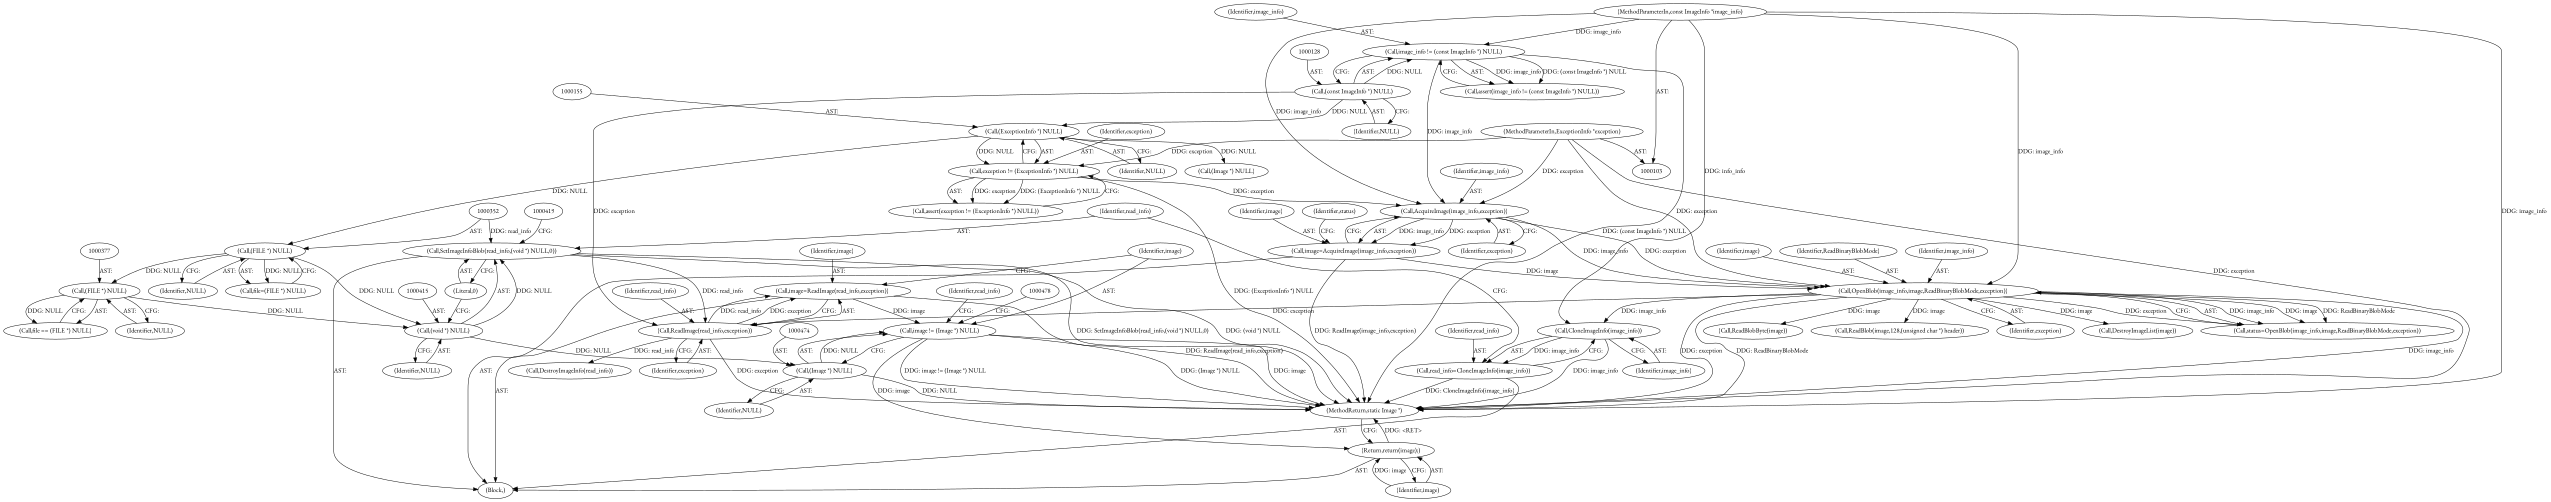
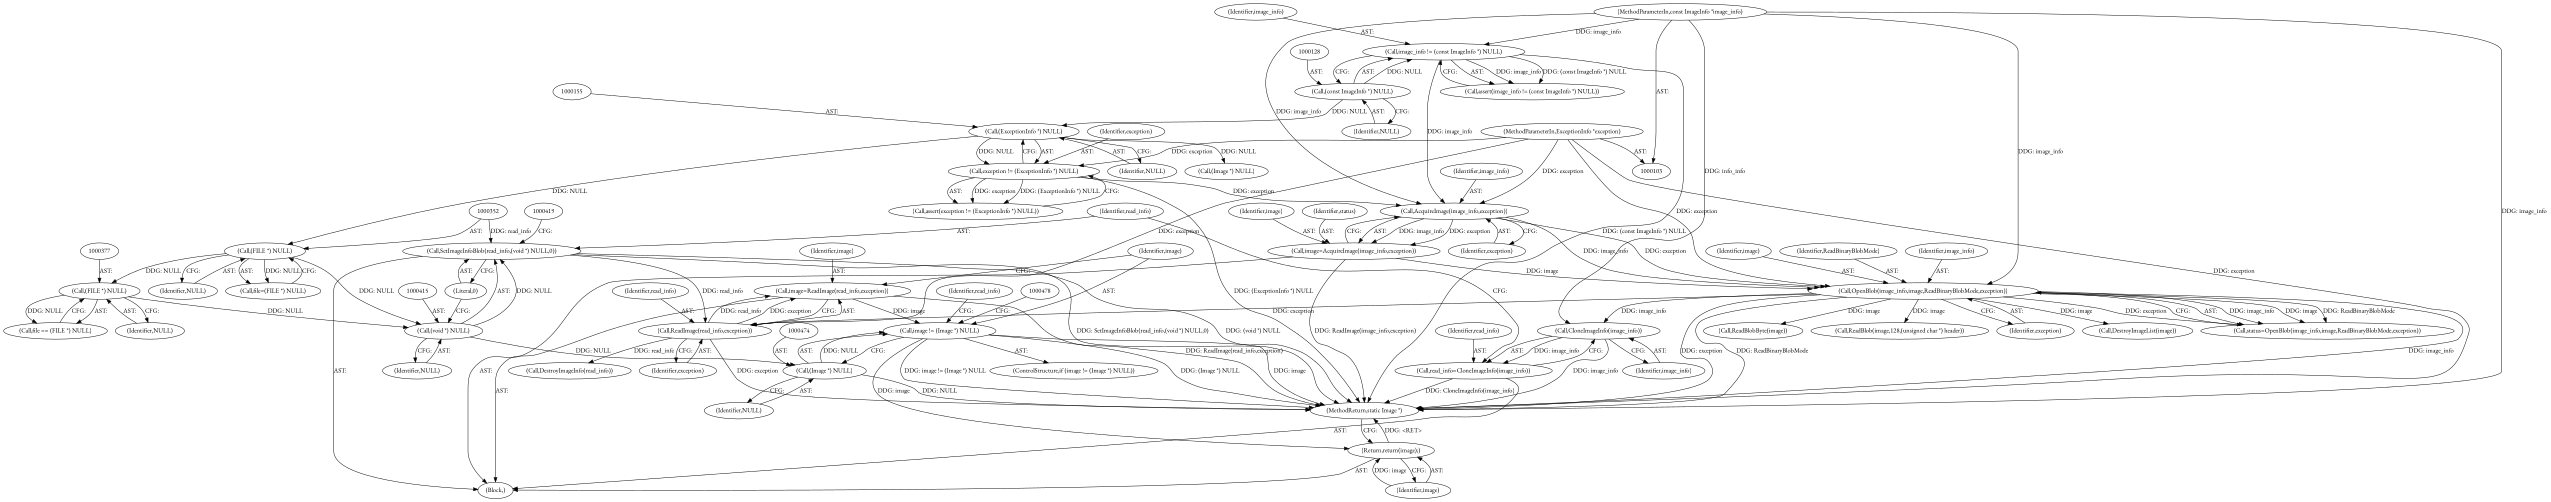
  digraph {
    fontname="EB Garamond"
    node [fontname="EB Garamond"]
    edge [fontname="EB Garamond"]
    n1 [label="(Call,image != (Image *) NULL)"]
    n2 [label="(Call,(Image *) NULL)"]
    n3 [label="(Return,return(image);)"]
    n4 [label="(MethodReturn,static Image *)"]
+   n5 [label="(ControlStructure,if (image != (Image *) NULL))"]
    n6 [label="(Identifier,NULL)"]
    n7 [label="(Block,)"]
    n8 [label="(Identifier,image)"]
    n9 [label="(Call,image=ReadImage(read_info,exception))"]
    n10 [label="(Call,ReadImage(read_info,exception))"]
    n11 [label="(Call,DestroyImageInfo(read_info))"]
    n12 [label="(Identifier,exception)"]
    n13 [label="(Call,SetImageInfoBlob(read_info,(void *) NULL,0))"]
    n14 [label="(Literal,0)"]
    n15 [label="(Call,(void *) NULL)"]
    n16 [label="(Call,read_info=CloneImageInfo(image_info))"]
    n17 [label="(Call,CloneImageInfo(image_info))"]
    n18 [label="(Identifier,image_info)"]
    n19 [label="(Call,OpenBlob(image_info,image,ReadBinaryBlobMode,exception))"]
    n20 [label="(Call,ReadBlob(image,128,(unsigned char *) header))"]
    n21 [label="(Identifier,exception)"]
    n22 [label="(Call,DestroyImageList(image))"]
    n23 [label="(Call,status=OpenBlob(image_info,image,ReadBinaryBlobMode,exception))"]
    n24 [label="(Call,ReadBlobByte(image))"]
    n25 [label="(Call,AcquireImage(image_info,exception))"]
    n26 [label="(Call,image=AcquireImage(image_info,exception))"]
    n27 [label="(Identifier,exception)"]
    n28 [label="(Call,image_info != (const ImageInfo *) NULL)"]
    n29 [label="(Call,(const ImageInfo *) NULL)"]
    n30 [label="(Call,assert(image_info != (const ImageInfo *) NULL))"]
    n31 [label="(Call,(ExceptionInfo *) NULL)"]
    n32 [label="(Identifier,NULL)"]
    n33 [label="(MethodParameterIn,const ImageInfo *image_info)"]
    1000103
    n35 [label="(Call,exception != (ExceptionInfo *) NULL)"]
    n36 [label="(Call,(FILE *) NULL)"]
    n37 [label="(Identifier,NULL)"]
    n38 [label="(Call,(Image *) NULL)"]
    n39 [label="(Call,assert(exception != (ExceptionInfo *) NULL))"]
    n40 [label="(MethodParameterIn,ExceptionInfo *exception)"]
    n41 [label="(Call,(FILE *) NULL)"]
    n42 [label="(Call,file=(FILE *) NULL)"]
    n43 [label="(Identifier,NULL)"]
    n44 [label="(Identifier,NULL)"]
    n45 [label="(Call,file == (FILE *) NULL)"]
    n46 [label="(Identifier,NULL)"]
    n47 [label="(Identifier,image_info)"]
    n48 [label="(Identifier,status)"]
    n49 [label="(Identifier,image)"]
    n50 [label="(Identifier,image)"]
    n51 [label="(Identifier,read_info)"]
    n52 [label="(Identifier,read_info)"]
    n53 [label="(Identifier,image)"]
    n54 [label="(Identifier,read_info)"]
    n55 [label="(Identifier,ReadBinaryBlobMode)"]
    n56 [label="(Identifier,read_info)"]
    n57 [label="(Identifier,exception)"]
    n58 [label="(Identifier,image_info)"]
    n59 [label="(Identifier,image_info)"]
    n60 [label="(Identifier,image)"]
    1000478
    1000419
    1000128
    1000155
    1000415
    1000352
    1000377
    1000474
    n1 -> n2 [label="CFG: "]
    n1 -> n3 [label="DDG: image"]
    n1 -> n4 [label="DDG: image"]
    n1 -> n4 [label="DDG: (Image *) NULL"]
    n1 -> n4 [label="DDG: image != (Image *) NULL"]
+   n1 -> n5 [label="AST: "]
    n2 -> n1 [label="AST: "]
    n2 -> n1 [label="DDG: NULL"]
    n2 -> n4 [label="DDG: NULL"]
    n2 -> n6 [label="CFG: "]
    n3 -> n4 [label="DDG: <RET>"]
    n3 -> n7 [label="AST: "]
    n3 -> n8 [label="CFG: "]
    n4 -> n3 [label="CFG: "]
    n6 -> n2 [label="AST: "]
    n8 -> n3 [label="AST: "]
    n8 -> n3 [label="DDG: image"]
    n9 -> n1 [label="DDG: image"]
    n9 -> n4 [label="DDG: ReadImage(read_info,exception)"]
    n9 -> n7 [label="AST: "]
    n9 -> n10 [label="CFG: "]
    n10 -> n4 [label="DDG: exception"]
    n10 -> n9 [label="AST: "]
    n10 -> n9 [label="DDG: read_info"]
    n10 -> n9 [label="DDG: exception"]
    n10 -> n11 [label="DDG: read_info"]
    n10 -> n12 [label="CFG: "]
    n12 -> n10 [label="AST: "]
    n13 -> n4 [label="DDG: SetImageInfoBlob(read_info,(void *) NULL,0)"]
    n13 -> n4 [label="DDG: (void *) NULL"]
    n13 -> n7 [label="AST: "]
    n13 -> n10 [label="DDG: read_info"]
    n13 -> n14 [label="CFG: "]
    n14 -> n13 [label="AST: "]
    n14 -> n15 [label="CFG: "]
    n15 -> n2 [label="DDG: NULL"]
    n15 -> n13 [label="AST: "]
    n15 -> n13 [label="DDG: NULL"]
    n15 -> n44 [label="CFG: "]
    n16 -> n4 [label="DDG: CloneImageInfo(image_info)"]
    n16 -> n7 [label="AST: "]
    n16 -> n17 [label="CFG: "]
    n17 -> n4 [label="DDG: image_info"]
    n17 -> n16 [label="AST: "]
    n17 -> n16 [label="DDG: image_info"]
    n17 -> n18 [label="CFG: "]
    n18 -> n17 [label="AST: "]
    n19 -> n4 [label="DDG: ReadBinaryBlobMode"]
    n19 -> n4 [label="DDG: image_info"]
    n19 -> n4 [label="DDG: exception"]
    n19 -> n10 [label="DDG: exception"]
    n19 -> n17 [label="DDG: image_info"]
    n19 -> n20 [label="DDG: image"]
    n19 -> n21 [label="CFG: "]
    n19 -> n22 [label="DDG: image"]
    n19 -> n23 [label="AST: "]
    n19 -> n23 [label="DDG: image_info"]
    n19 -> n23 [label="DDG: image"]
    n19 -> n23 [label="DDG: ReadBinaryBlobMode"]
    n19 -> n23 [label="DDG: exception"]
    n19 -> n24 [label="DDG: image"]
    n21 -> n19 [label="AST: "]
    n23 -> n19 [label="CFG: "]
    n25 -> n19 [label="DDG: image_info"]
    n25 -> n19 [label="DDG: exception"]
    n25 -> n26 [label="AST: "]
    n25 -> n26 [label="DDG: image_info"]
    n25 -> n26 [label="DDG: exception"]
    n25 -> n27 [label="CFG: "]
    n26 -> n4 [label="DDG: ReadImage(image_info,exception)"]
    n26 -> n7 [label="AST: "]
    n26 -> n19 [label="DDG: image"]
    n26 -> n25 [label="CFG: "]
    n27 -> n25 [label="AST: "]
    n28 -> n4 [label="DDG: (const ImageInfo *) NULL"]
    n28 -> n25 [label="DDG: image_info"]
    n28 -> n29 [label="CFG: "]
    n28 -> n30 [label="AST: "]
    n28 -> n30 [label="DDG: image_info"]
    n28 -> n30 [label="DDG: (const ImageInfo *) NULL"]
    n29 -> n28 [label="AST: "]
    n29 -> n28 [label="DDG: NULL"]
    n29 -> n31 [label="DDG: NULL"]
    n29 -> n32 [label="CFG: "]
    n30 -> n28 [label="CFG: "]
    n31 -> n35 [label="AST: "]
    n31 -> n35 [label="DDG: NULL"]
    n31 -> n36 [label="DDG: NULL"]
    n31 -> n37 [label="CFG: "]
    n31 -> n38 [label="DDG: NULL"]
    n32 -> n29 [label="AST: "]
    n33 -> n4 [label="DDG: image_info"]
    n33 -> n17 [label="DDG: info_info"]
    n33 -> n19 [label="DDG: image_info"]
    n33 -> n25 [label="DDG: image_info"]
    n33 -> n28 [label="DDG: image_info"]
    n33 -> 1000103 [label="AST: "]
    n35 -> n4 [label="DDG: (ExceptionInfo *) NULL"]
    n35 -> n25 [label="DDG: exception"]
    n35 -> n31 [label="CFG: "]
    n35 -> n39 [label="AST: "]
    n35 -> n39 [label="DDG: exception"]
    n35 -> n39 [label="DDG: (ExceptionInfo *) NULL"]
    n36 -> n15 [label="DDG: NULL"]
    n36 -> n41 [label="DDG: NULL"]
    n36 -> n42 [label="AST: "]
    n36 -> n42 [label="DDG: NULL"]
    n36 -> n43 [label="CFG: "]
    n37 -> n31 [label="AST: "]
    n39 -> n35 [label="CFG: "]
    n40 -> n4 [label="DDG: exception"]
-   n29 -> n10 [label="DDG: exception"]
+   n40 -> n10 [label="DDG: exception"]
    n40 -> n19 [label="DDG: exception"]
    n40 -> n25 [label="DDG: exception"]
    n40 -> 1000103 [label="AST: "]
    n40 -> n35 [label="DDG: exception"]
    n41 -> n15 [label="DDG: NULL"]
    n41 -> n45 [label="AST: "]
    n41 -> n45 [label="DDG: NULL"]
    n41 -> n46 [label="CFG: "]
    n42 -> n36 [label="CFG: "]
    n43 -> n36 [label="AST: "]
    n44 -> n15 [label="AST: "]
    n45 -> n41 [label="CFG: "]
    n46 -> n41 [label="AST: "]
    n47 -> n25 [label="AST: "]
-   n48 -> n26 [label="CFG: "]
+   n48 -> n26 [label="AST: "]
    n49 -> n19 [label="AST: "]
    n50 -> n1 [label="AST: "]
    n50 -> n9 [label="CFG: "]
    n51 -> n13 [label="AST: "]
    n51 -> n16 [label="CFG: "]
    n52 -> n16 [label="AST: "]
    n53 -> n26 [label="AST: "]
    n54 -> n1 [label="CFG: "]
    n55 -> n19 [label="AST: "]
    n56 -> n10 [label="AST: "]
    n57 -> n35 [label="AST: "]
    n58 -> n19 [label="AST: "]
    n59 -> n28 [label="AST: "]
    n60 -> n9 [label="AST: "]
    1000478 -> n1 [label="CFG: "]
    1000419 -> n13 [label="CFG: "]
    1000128 -> n29 [label="AST: "]
    1000155 -> n31 [label="AST: "]
    1000415 -> n15 [label="AST: "]
    1000352 -> n13 [label="DDG: read_info"]
    1000352 -> n36 [label="AST: "]
    1000377 -> n41 [label="AST: "]
    1000474 -> n2 [label="AST: "]
  }
